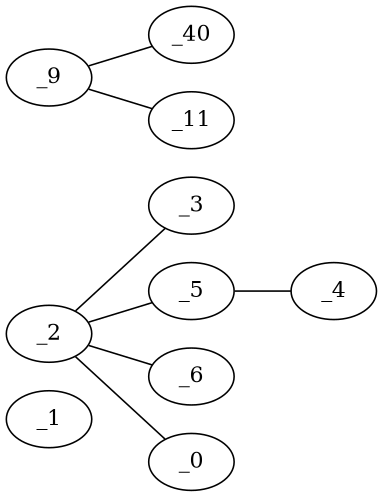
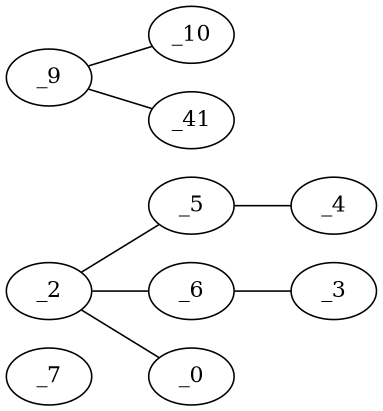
  graph {
    rankdir=LR
    node [charge=0 chem=4 symbol="N  " x=4.866 y=0]
    edge [valence=1]
-   _1 [charge=1 chem=21 symbol="I  " x=2]
+   _1 [charge=1 chem=21 symbol="I  " x=2 label=_7]
    _2 [charge=3 chem=11 symbol="Co "]
    _3 [x=4 y=-0.5]
    _5 [y=1]
    _6 [y=-1]
    n6 [label=_0 x=4 y=0.5]
    _4 [x=5.7321 y=-0.5]
    _9 [chem=1 symbol="C  " x=6.5981]
-   _10 [chem=2 symbol="O  " x=7.4641 y=0.5 label=_40]
-   _11 [x=6.5981 y=-1]
-   _2 -- _3
+   _10 [chem=2 symbol="O  " x=7.4641 y=0.5]
+   _11 [x=6.5981 y=-1 label=_41]
+   _6 -- _3
    _2 -- _5
    _2 -- _6
    _2 -- n6
    _5 -- _4
    _9 -- _10 [valence=2]
    _9 -- _11
  }
